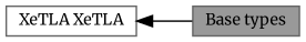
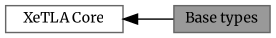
  digraph {
    rankdir=LR
    fontname=Merriweather
    node [fontname=Merriweather fontsize=10 shape=box style=filled]
-   n1 [color=grey40 fillcolor=white height=0.2 label="XeTLA XeTLA" width=0.4]
+   n1 [color=grey40 fillcolor=white height=0.2 label="XeTLA Core" width=0.4]
    n2 [color=gray40 fillcolor=grey60 fontcolor=black height=0.2 label="Base types" width=0.4]
    n1 -> n2 [dir=back fontname=Merriweather fontsize=10 labelfontname=Helvetica labelfontsize=10 shape=plaintext style=solid]
  }
